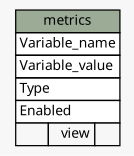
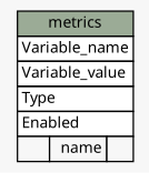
  digraph {
    bgcolor="#f7f7f7"
    fontname="Noto Sans"
    fontsize=11
    nodesep=0.18
    rankdir=TB
    ranksep=0.46
-   n1 [fontname="Noto Sans" fontsize=11 label=<     <TABLE BORDER="0" CELLBORDER="1" CELLSPACING="0" BGCOLOR="#ffffff">       <TR><TD COLSPAN="3" BGCOLOR="#9bab96" ALIGN="CENTER">metrics</TD></TR>       <TR><TD PORT="Variable_name" COLSPAN="3" ALIGN="LEFT">Variable_name</TD></TR>       <TR><TD PORT="Variable_value" COLSPAN="3" ALIGN="LEFT">Variable_value</TD></TR>       <TR><TD PORT="Type" COLSPAN="3" ALIGN="LEFT">Type</TD></TR>       <TR><TD PORT="Enabled" COLSPAN="3" ALIGN="LEFT">Enabled</TD></TR>       <TR><TD ALIGN="LEFT" BGCOLOR="#f7f7f7">  </TD><TD ALIGN="RIGHT" BGCOLOR="#f7f7f7">view</TD><TD ALIGN="RIGHT" BGCOLOR="#f7f7f7">  </TD></TR>     </TABLE>> shape=plaintext]
+   n1 [fontname="Noto Sans" fontsize=11 label=<     <TABLE BORDER="0" CELLBORDER="1" CELLSPACING="0" BGCOLOR="#ffffff">       <TR><TD COLSPAN="3" BGCOLOR="#9bab96" ALIGN="CENTER">metrics</TD></TR>       <TR><TD PORT="Variable_name" COLSPAN="3" ALIGN="LEFT">Variable_name</TD></TR>       <TR><TD PORT="Variable_value" COLSPAN="3" ALIGN="LEFT">Variable_value</TD></TR>       <TR><TD PORT="Type" COLSPAN="3" ALIGN="LEFT">Type</TD></TR>       <TR><TD PORT="Enabled" COLSPAN="3" ALIGN="LEFT">Enabled</TD></TR>       <TR><TD ALIGN="LEFT" BGCOLOR="#f7f7f7">  </TD><TD ALIGN="RIGHT" BGCOLOR="#f7f7f7">name</TD><TD ALIGN="RIGHT" BGCOLOR="#f7f7f7">  </TD></TR>     </TABLE>> shape=plaintext]
  }
